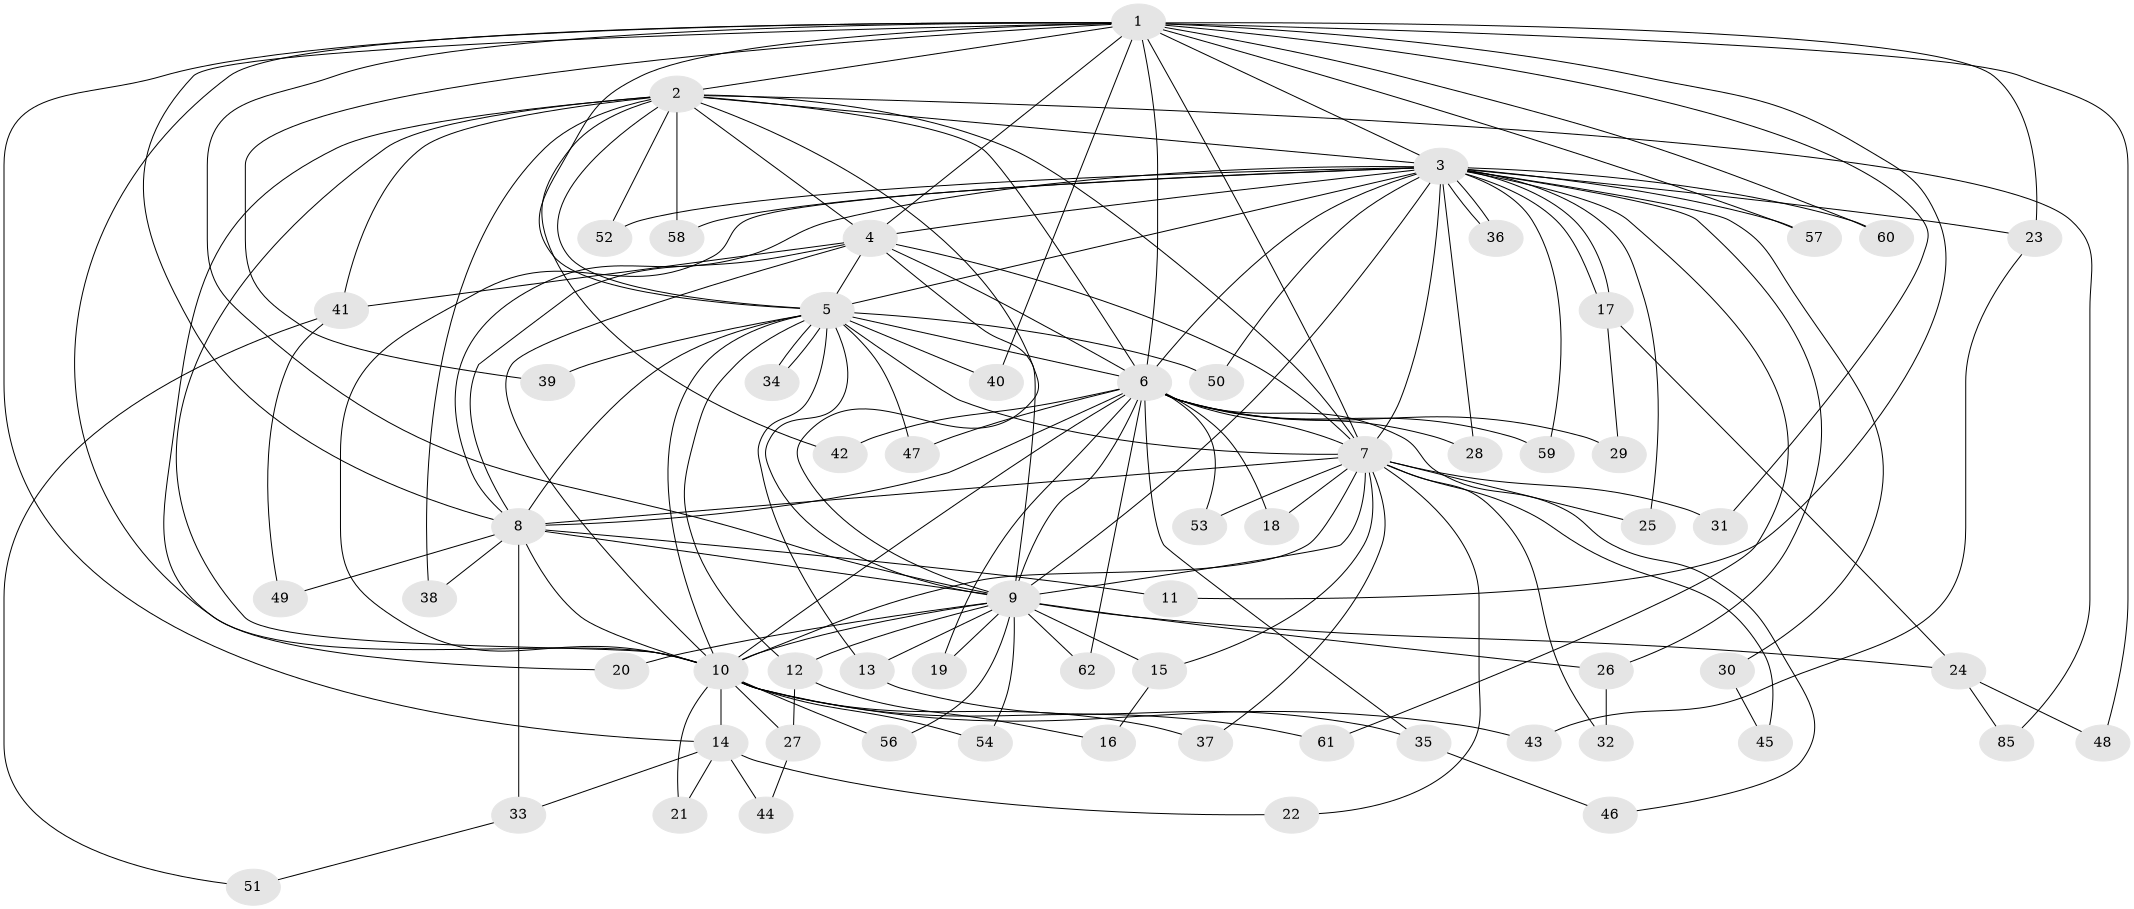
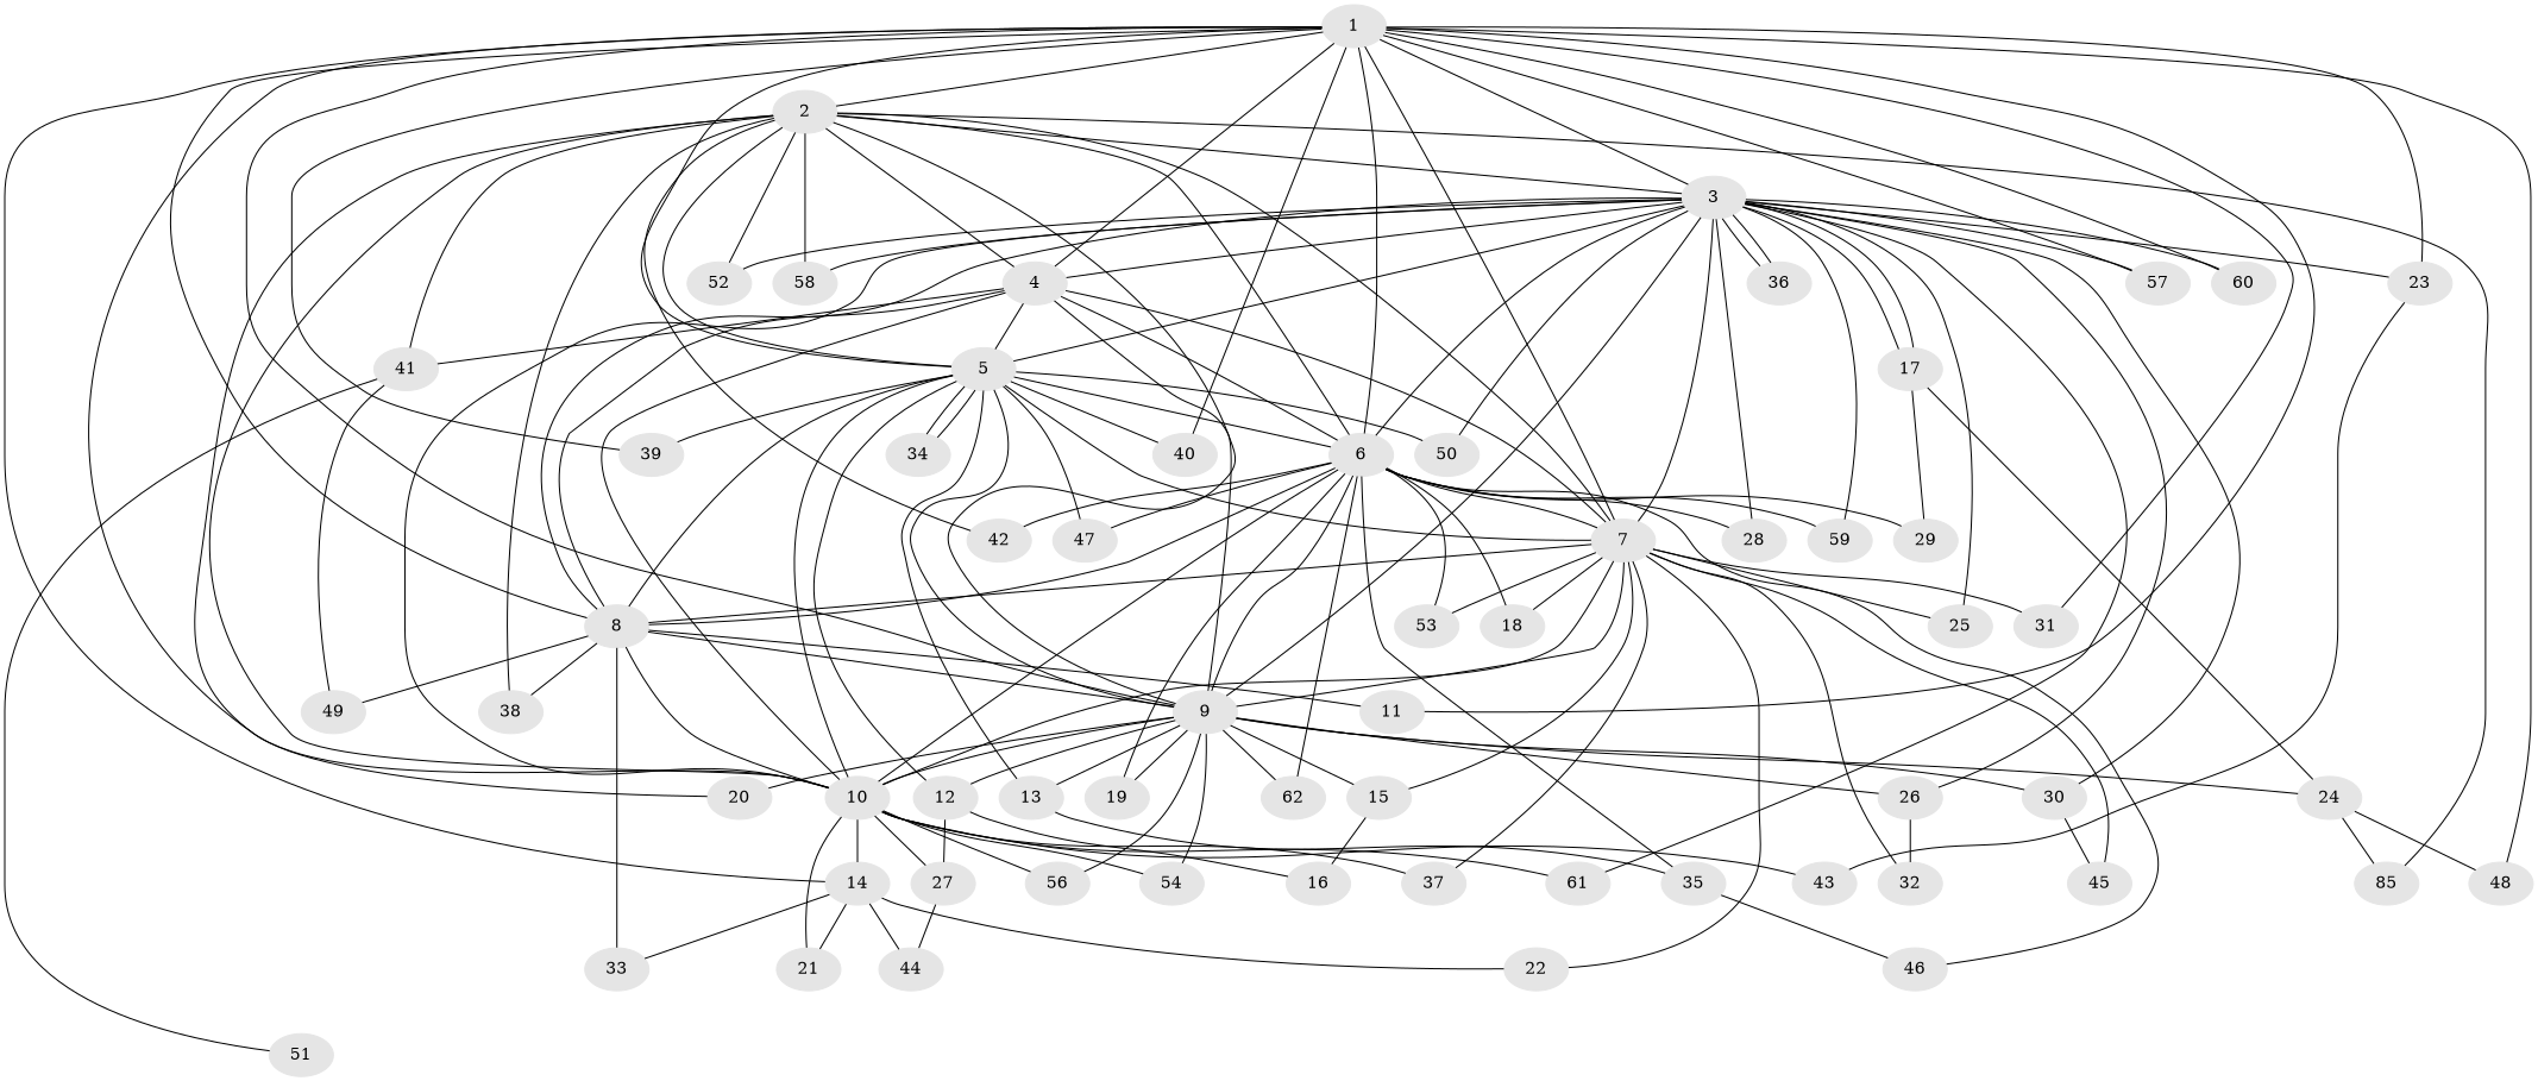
  graph {
    node [color=gray90 style=filled]
    1
    2
    3
    4
    5
    6
    7
    8
    9
    10
    11
    14
    23
    31
    39
    40
    48
    57
    60
    20
    38
    41
    42
    52
    n25 [label=85]
    58
    17
    25
    26
    28
    30
    36
    50
    59
    61
    12
    13
    34
    47
    18
    19
    29
    35
    46
    53
    62
    15
    22
    32
    37
    45
    33
    49
    24
    54
    56
    21
    27
    43
    44
    51
    16
    1 -- 2
    1 -- 3
    1 -- 4
    1 -- 5
    1 -- 6
    1 -- 7
    1 -- 8
    1 -- 9
    1 -- 10
    1 -- 11
    1 -- 14
    1 -- 23
    1 -- 31
    1 -- 39
    1 -- 40
    1 -- 48
    1 -- 57
    1 -- 60
    2 -- 3
    2 -- 4
    2 -- 5
    2 -- 6
    2 -- 7
    2 -- 9
    2 -- 10
    2 -- 20
    2 -- 38
    2 -- 41
    2 -- 42
    2 -- 52
    2 -- n25
    2 -- 58
    3 -- 4
    3 -- 5
    3 -- 6
    3 -- 7
    3 -- 8
    3 -- 9
    3 -- 10
    3 -- 23
    3 -- 57
    3 -- 60
    3 -- 52
    3 -- 58
    3 -- 17
    3 -- 17
    3 -- 25
    3 -- 26
    3 -- 28
    3 -- 30
    3 -- 36
    3 -- 36
    3 -- 50
    3 -- 59
    3 -- 61
    4 -- 5
    4 -- 6
    4 -- 7
    4 -- 8
    4 -- 9
    4 -- 10
    4 -- 41
    5 -- 6
    5 -- 7
    5 -- 8
    5 -- 9
    5 -- 10
    5 -- 39
    5 -- 40
    5 -- 50
    5 -- 12
    5 -- 13
    5 -- 34
    5 -- 34
    5 -- 47
    6 -- 7
    6 -- 8
    6 -- 9
    6 -- 10
    6 -- 42
    6 -- 28
    6 -- 59
    6 -- 47
    6 -- 18
    6 -- 19
    6 -- 29
    6 -- 35
    6 -- 46
    6 -- 53
    6 -- 62
    7 -- 8
    7 -- 9
    7 -- 10
    7 -- 31
    7 -- 25
    7 -- 18
    7 -- 53
    7 -- 15
    7 -- 22
    7 -- 32
    7 -- 37
    7 -- 45
    8 -- 9
    8 -- 10
    8 -- 11
    8 -- 38
    8 -- 33
    8 -- 49
    9 -- 10
    9 -- 20
    9 -- 26
+   9 -- 30
    9 -- 12
    9 -- 13
    9 -- 19
    9 -- 62
    9 -- 15
    9 -- 24
    9 -- 54
    9 -- 56
    10 -- 14
    10 -- 61
    10 -- 37
    10 -- 54
    10 -- 56
    10 -- 21
    10 -- 27
    10 -- 43
    14 -- 22
    14 -- 33
    14 -- 21
    14 -- 44
    23 -- 43
    41 -- 49
    41 -- 51
    17 -- 29
    17 -- 24
    26 -- 32
    30 -- 45
    12 -- 27
    12 -- 16
    13 -- 35
    35 -- 46
    15 -- 16
-   33 -- 51
    24 -- 48
    24 -- n25
    27 -- 44
  }
